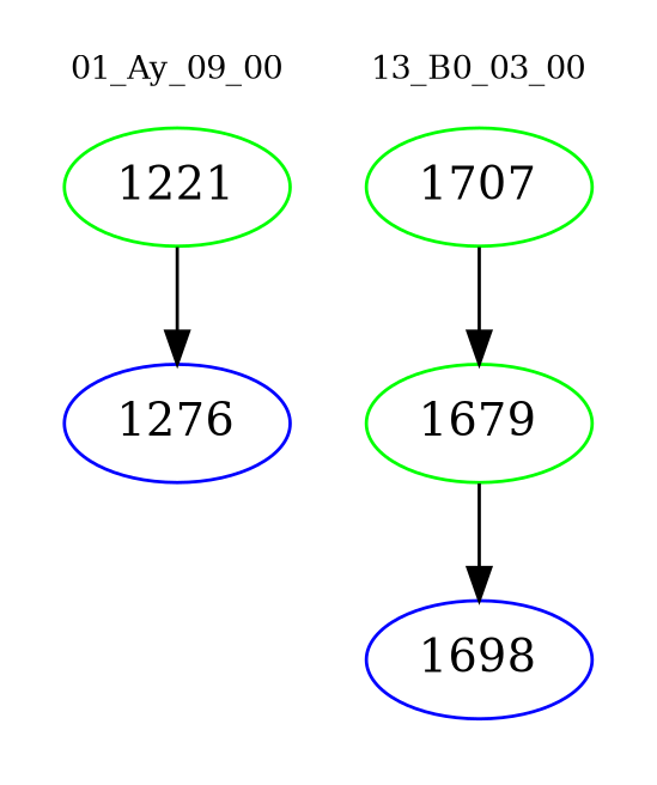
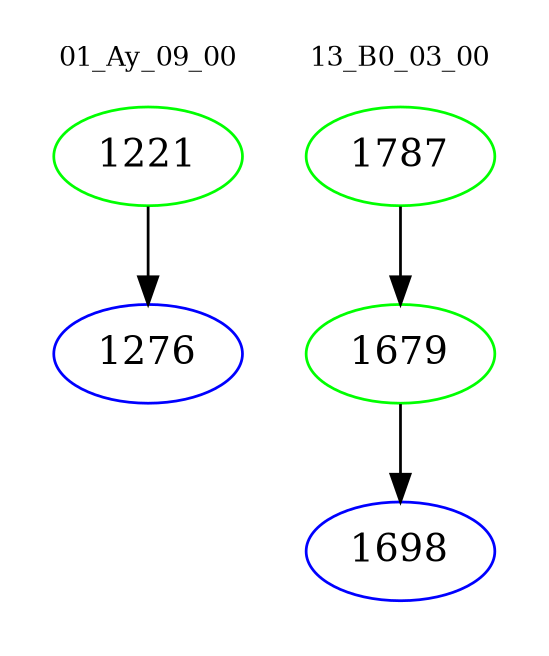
  digraph {
    node [color=green]
    edge [color=black]
    n1 [label=1221]
    n2 [color=blue label=1276]
-   n3 [label=1707]
+   n3 [label=1787]
    n4 [label=1679]
    n5 [color=blue label=1698]
    subgraph cluster_1 {
      color=white
      fontsize=10
      label="01_Ay_09_00"
      n1
      n2
    }
    subgraph cluster_2 {
      color=white
      fontsize=10
      label="13_B0_03_00"
      n3
      n4
      n5
    }
    n1 -> n2
    n3 -> n4
    n4 -> n5
  }
